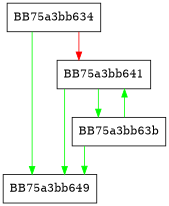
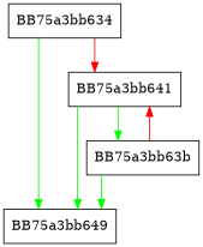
  digraph {
    splines=ortho
    node [shape=box]
    edge [color=green]
    BB75a3bb634
    BB75a3bb649
    BB75a3bb641
    BB75a3bb63b
    BB75a3bb634 -> BB75a3bb649
    BB75a3bb634 -> BB75a3bb641 [color=red]
    BB75a3bb641 -> BB75a3bb649
    BB75a3bb641 -> BB75a3bb63b
    BB75a3bb63b -> BB75a3bb649
-   BB75a3bb63b -> BB75a3bb641
+   BB75a3bb63b -> BB75a3bb641 [color=red]
  }
